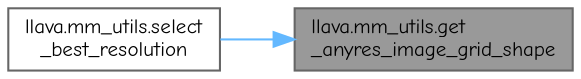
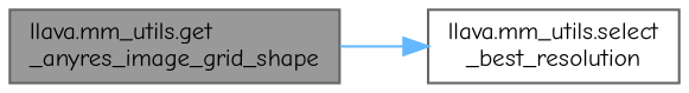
  digraph {
    rankdir=LR
    fontname="Comic Neue"
    node [fontname="Comic Neue" fontsize=10 shape=box style=filled]
    n1 [color=gray40 fillcolor=grey60 fontcolor=black height=0.2 label="llava.mm_utils.get\l_anyres_image_grid_shape" width=0.4]
    n2 [color=grey40 fillcolor=white height=0.2 label="llava.mm_utils.select\l_best_resolution" width=0.4]
-   n2 -> n1 [color=steelblue1 fontname="Comic Neue" fontsize=10 labelfontname=Helvetica labelfontsize=10 style=solid]
+   n1 -> n2 [color=steelblue1 fontname="Comic Neue" fontsize=10 labelfontname=Helvetica labelfontsize=10 style=solid]
  }
